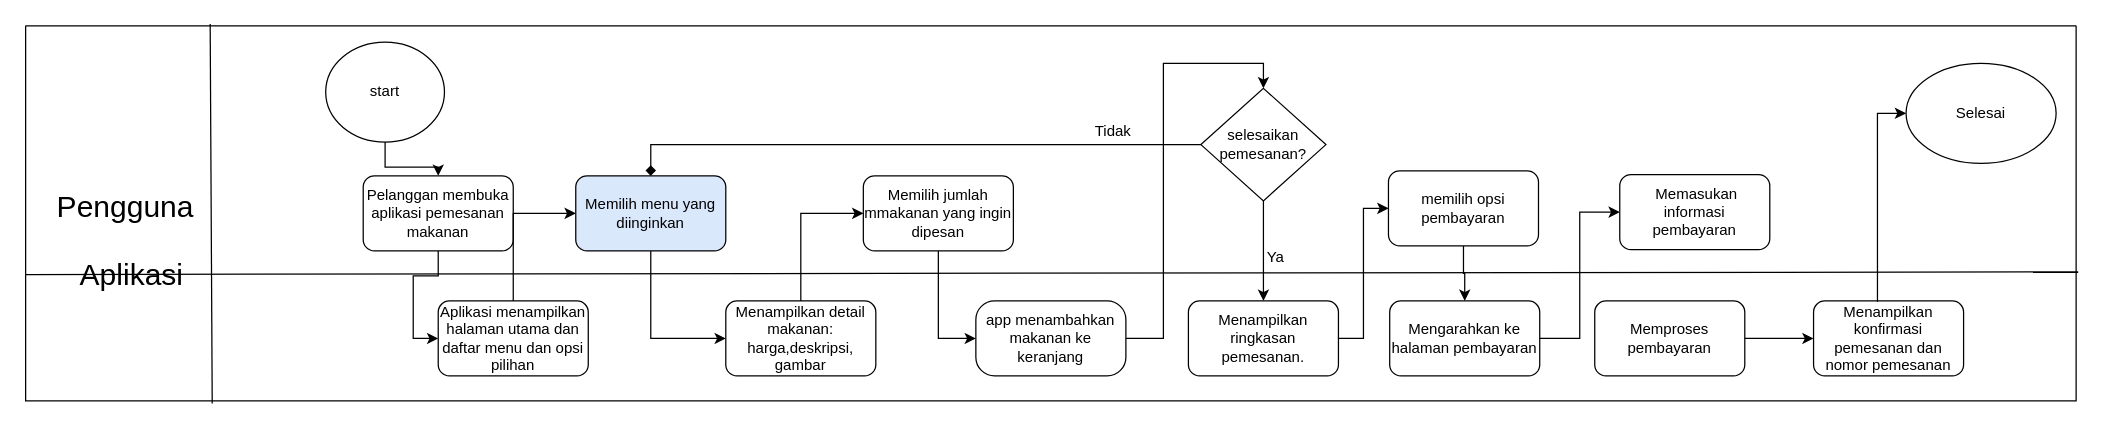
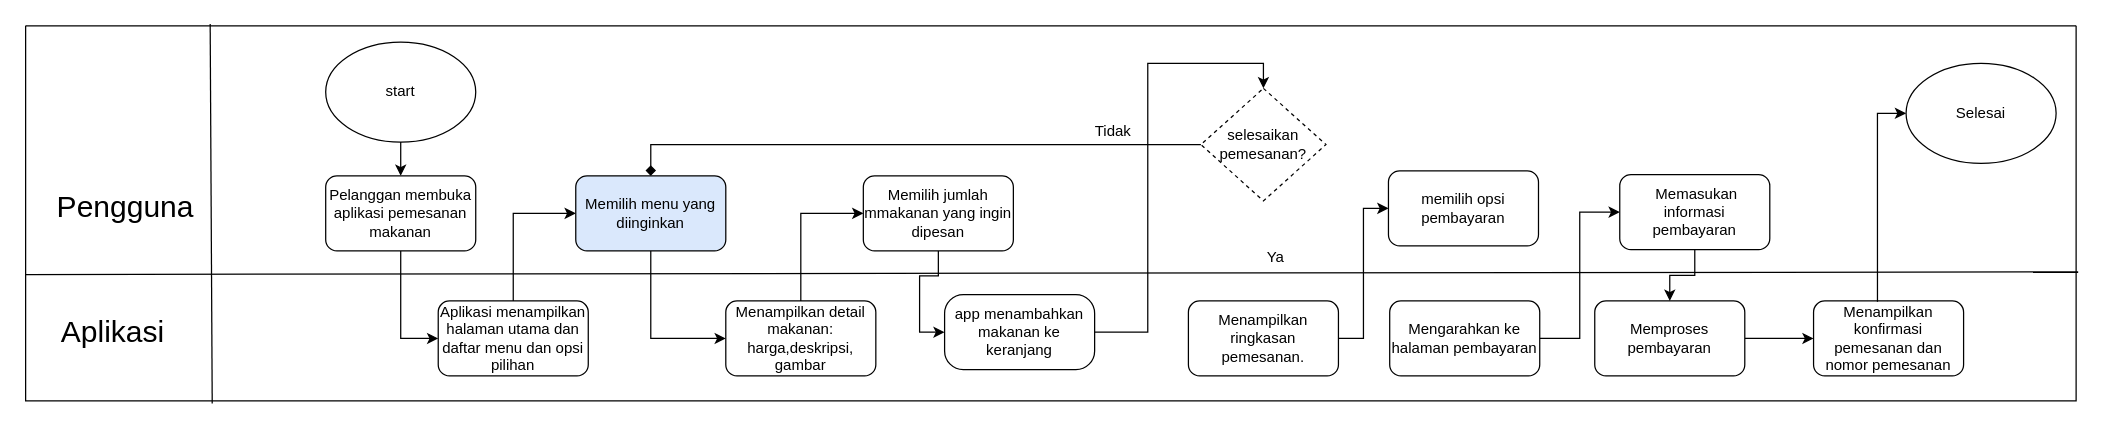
  <mxCell id="0" />
  <mxCell id="1" parent="0" />
  <mxCell id="2" style="edgeStyle=orthogonalEdgeStyle;rounded=0;orthogonalLoop=1;jettySize=auto;html=1;" edge="1" parent="1" source="3" target="5"><mxGeometry relative="1" as="geometry" /></mxCell>
- <mxCell id="3" value="start" style="ellipse;whiteSpace=wrap;html=1;" vertex="1" parent="1"><mxGeometry x="260" y="33" width="95" height="80" as="geometry" /></mxCell>
+ <mxCell id="3" value="start" style="ellipse;whiteSpace=wrap;html=1;" vertex="1" parent="1"><mxGeometry x="260" y="33" width="120" height="80" as="geometry" /></mxCell>
  <mxCell id="4" style="edgeStyle=orthogonalEdgeStyle;rounded=0;orthogonalLoop=1;jettySize=auto;html=1;exitX=0.5;exitY=1;exitDx=0;exitDy=0;entryX=0;entryY=0.5;entryDx=0;entryDy=0;" edge="1" parent="1" source="5" target="7"><mxGeometry relative="1" as="geometry" /></mxCell>
- <mxCell id="5" value="Pelanggan membuka aplikasi pemesanan makanan" style="rounded=1;whiteSpace=wrap;html=1;" vertex="1" parent="1"><mxGeometry x="290" y="140" width="120" height="60" as="geometry" /></mxCell>
+ <mxCell id="5" value="Pelanggan membuka aplikasi pemesanan makanan" style="rounded=1;whiteSpace=wrap;html=1;" vertex="1" parent="1"><mxGeometry x="260" y="140" width="120" height="60" as="geometry" /></mxCell>
  <mxCell id="6" style="edgeStyle=orthogonalEdgeStyle;rounded=0;orthogonalLoop=1;jettySize=auto;html=1;exitX=0.5;exitY=0;exitDx=0;exitDy=0;entryX=0;entryY=0.5;entryDx=0;entryDy=0;" edge="1" parent="1" source="7" target="9"><mxGeometry relative="1" as="geometry" /></mxCell>
  <mxCell id="7" value="Aplikasi menampilkan halaman utama dan daftar menu dan opsi pilihan" style="rounded=1;whiteSpace=wrap;html=1;" vertex="1" parent="1"><mxGeometry x="350" y="240" width="120" height="60" as="geometry" /></mxCell>
  <mxCell id="8" style="edgeStyle=orthogonalEdgeStyle;rounded=0;orthogonalLoop=1;jettySize=auto;html=1;exitX=0.5;exitY=1;exitDx=0;exitDy=0;entryX=0;entryY=0.5;entryDx=0;entryDy=0;" edge="1" parent="1" source="9" target="11"><mxGeometry relative="1" as="geometry" /></mxCell>
  <mxCell id="9" value="Memilih menu yang diinginkan" style="rounded=1;whiteSpace=wrap;html=1;fillColor=#dae8fc;" vertex="1" parent="1"><mxGeometry x="460" y="140" width="120" height="60" as="geometry" /></mxCell>
  <mxCell id="10" style="edgeStyle=orthogonalEdgeStyle;rounded=0;orthogonalLoop=1;jettySize=auto;html=1;exitX=0.5;exitY=0;exitDx=0;exitDy=0;entryX=0;entryY=0.5;entryDx=0;entryDy=0;" edge="1" parent="1" source="11" target="13"><mxGeometry relative="1" as="geometry" /></mxCell>
  <mxCell id="11" value="Menampilkan detail makanan: harga,deskripsi, gambar" style="rounded=1;whiteSpace=wrap;html=1;" vertex="1" parent="1"><mxGeometry x="580" y="240" width="120" height="60" as="geometry" /></mxCell>
  <mxCell id="12" style="edgeStyle=orthogonalEdgeStyle;rounded=0;orthogonalLoop=1;jettySize=auto;html=1;exitX=0.5;exitY=1;exitDx=0;exitDy=0;entryX=0;entryY=0.5;entryDx=0;entryDy=0;" edge="1" parent="1" source="13" target="15"><mxGeometry relative="1" as="geometry" /></mxCell>
  <mxCell id="13" value="Memilih jumlah mmakanan yang ingin dipesan" style="rounded=1;whiteSpace=wrap;html=1;" vertex="1" parent="1"><mxGeometry x="690" y="140" width="120" height="60" as="geometry" /></mxCell>
  <mxCell id="14" style="edgeStyle=orthogonalEdgeStyle;rounded=0;orthogonalLoop=1;jettySize=auto;html=1;exitX=1;exitY=0.5;exitDx=0;exitDy=0;entryX=0.5;entryY=0;entryDx=0;entryDy=0;" edge="1" parent="1" source="15" target="18"><mxGeometry relative="1" as="geometry" /></mxCell>
- <mxCell id="15" value="app menambahkan makanan ke keranjang" style="rounded=1;whiteSpace=wrap;html=1;arcSize=25;" vertex="1" parent="1"><mxGeometry x="780" y="240" width="120" height="60" as="geometry" /></mxCell>
+ <mxCell id="15" value="app menambahkan makanan ke keranjang" style="rounded=1;whiteSpace=wrap;html=1;arcSize=25;" vertex="1" parent="1"><mxGeometry x="755" y="235" width="120" height="60" as="geometry" /></mxCell>
  <mxCell id="16" style="edgeStyle=orthogonalEdgeStyle;rounded=0;orthogonalLoop=1;jettySize=auto;html=1;entryX=0.5;entryY=0;entryDx=0;entryDy=0;endArrow=diamond;" edge="1" parent="1" source="18" target="9"><mxGeometry relative="1" as="geometry" /></mxCell>
- <mxCell id="17" style="edgeStyle=orthogonalEdgeStyle;rounded=0;orthogonalLoop=1;jettySize=auto;html=1;exitX=0.5;exitY=1;exitDx=0;exitDy=0;entryX=0.5;entryY=0;entryDx=0;entryDy=0;" edge="1" parent="1" source="18" target="20"><mxGeometry relative="1" as="geometry" /></mxCell>
- <mxCell id="18" value="selesaikan pemesanan?" style="rhombus;whiteSpace=wrap;html=1;" vertex="1" parent="1"><mxGeometry x="960" y="70" width="100" height="90" as="geometry" /></mxCell>
+ <mxCell id="18" value="selesaikan pemesanan?" style="rhombus;whiteSpace=wrap;html=1;dashed=1;" vertex="1" parent="1"><mxGeometry x="960" y="70" width="100" height="90" as="geometry" /></mxCell>
  <mxCell id="19" style="edgeStyle=orthogonalEdgeStyle;rounded=0;orthogonalLoop=1;jettySize=auto;html=1;exitX=1;exitY=0.5;exitDx=0;exitDy=0;entryX=0;entryY=0.5;entryDx=0;entryDy=0;" edge="1" parent="1" source="20" target="22"><mxGeometry relative="1" as="geometry" /></mxCell>
  <mxCell id="20" value="Menampilkan ringkasan pemesanan." style="rounded=1;whiteSpace=wrap;html=1;" vertex="1" parent="1"><mxGeometry x="950" y="240" width="120" height="60" as="geometry" /></mxCell>
- <mxCell id="21" style="edgeStyle=orthogonalEdgeStyle;rounded=0;orthogonalLoop=1;jettySize=auto;html=1;exitX=0.5;exitY=1;exitDx=0;exitDy=0;entryX=0.5;entryY=0;entryDx=0;entryDy=0;" edge="1" parent="1" source="22" target="24"><mxGeometry relative="1" as="geometry" /></mxCell>
  <mxCell id="22" value="memilih opsi pembayaran" style="rounded=1;whiteSpace=wrap;html=1;" vertex="1" parent="1"><mxGeometry x="1110" y="136" width="120" height="60" as="geometry" /></mxCell>
  <mxCell id="23" style="edgeStyle=orthogonalEdgeStyle;rounded=0;orthogonalLoop=1;jettySize=auto;html=1;exitX=1;exitY=0.5;exitDx=0;exitDy=0;entryX=0;entryY=0.5;entryDx=0;entryDy=0;" edge="1" parent="1" source="24" target="26"><mxGeometry relative="1" as="geometry" /></mxCell>
  <mxCell id="24" value="Mengarahkan ke halaman pembayaran" style="rounded=1;whiteSpace=wrap;html=1;" vertex="1" parent="1"><mxGeometry x="1111" y="240" width="120" height="60" as="geometry" /></mxCell>
+ <mxCell id="25" style="edgeStyle=orthogonalEdgeStyle;rounded=0;orthogonalLoop=1;jettySize=auto;html=1;exitX=0.5;exitY=1;exitDx=0;exitDy=0;entryX=0.5;entryY=0;entryDx=0;entryDy=0;" edge="1" parent="1" source="26" target="28"><mxGeometry relative="1" as="geometry" /></mxCell>
  <mxCell id="26" value="&amp;nbsp;Memasukan informasi pembayaran" style="rounded=1;whiteSpace=wrap;html=1;" vertex="1" parent="1"><mxGeometry x="1295" y="139" width="120" height="60" as="geometry" /></mxCell>
  <mxCell id="27" style="edgeStyle=orthogonalEdgeStyle;rounded=0;orthogonalLoop=1;jettySize=auto;html=1;exitX=1;exitY=0.5;exitDx=0;exitDy=0;entryX=0;entryY=0.5;entryDx=0;entryDy=0;" edge="1" parent="1" source="28" target="35"><mxGeometry relative="1" as="geometry" /></mxCell>
  <mxCell id="28" value="Memproses pembayaran" style="rounded=1;whiteSpace=wrap;html=1;" vertex="1" parent="1"><mxGeometry x="1275" y="240" width="120" height="60" as="geometry" /></mxCell>
  <mxCell id="29" value="Ya" style="text;html=1;strokeColor=none;fillColor=none;align=center;verticalAlign=middle;whiteSpace=wrap;rounded=0;" vertex="1" parent="1"><mxGeometry x="990" y="190" width="60" height="30" as="geometry" /></mxCell>
  <mxCell id="30" value="Tidak" style="text;html=1;strokeColor=none;fillColor=none;align=center;verticalAlign=middle;whiteSpace=wrap;rounded=0;" vertex="1" parent="1"><mxGeometry x="860" y="90" width="60" height="30" as="geometry" /></mxCell>
  <mxCell id="31" value="" style="swimlane;startSize=0;" vertex="1" parent="1"><mxGeometry x="20" y="20" width="1640" height="300" as="geometry" /></mxCell>
  <mxCell id="32" value="&lt;font style=&quot;font-size: 24px;&quot;&gt;Pengguna&lt;/font&gt;" style="text;html=1;strokeColor=none;fillColor=none;align=center;verticalAlign=middle;whiteSpace=wrap;rounded=0;" vertex="1" parent="31"><mxGeometry x="50" y="130" width="60" height="30" as="geometry" /></mxCell>
- <mxCell id="33" value="&lt;font style=&quot;font-size: 24px;&quot;&gt;Aplikasi&lt;/font&gt;" style="text;html=1;strokeColor=none;fillColor=none;align=center;verticalAlign=middle;whiteSpace=wrap;rounded=0;" vertex="1" parent="31"><mxGeometry x="55" y="185" width="60" height="30" as="geometry" /></mxCell>
+ <mxCell id="33" value="&lt;font style=&quot;font-size: 24px;&quot;&gt;Aplikasi&lt;/font&gt;" style="text;html=1;strokeColor=none;fillColor=none;align=center;verticalAlign=middle;whiteSpace=wrap;rounded=0;" vertex="1" parent="31"><mxGeometry x="40" y="230" width="60" height="30" as="geometry" /></mxCell>
  <mxCell id="34" value="Selesai" style="ellipse;whiteSpace=wrap;html=1;" vertex="1" parent="31"><mxGeometry x="1504" y="30" width="120" height="80" as="geometry" /></mxCell>
  <mxCell id="35" value="Menampilkan konfirmasi pemesanan dan nomor pemesanan" style="rounded=1;whiteSpace=wrap;html=1;" vertex="1" parent="31"><mxGeometry x="1430" y="220" width="120" height="60" as="geometry" /></mxCell>
  <mxCell id="36" style="edgeStyle=orthogonalEdgeStyle;rounded=0;orthogonalLoop=1;jettySize=auto;html=1;exitX=0.426;exitY=0.012;exitDx=0;exitDy=0;entryX=0;entryY=0.5;entryDx=0;entryDy=0;exitPerimeter=0;" edge="1" parent="31" source="35" target="34"><mxGeometry relative="1" as="geometry" /></mxCell>
  <mxCell id="37" value="" style="endArrow=none;html=1;rounded=0;entryX=0.09;entryY=-0.005;entryDx=0;entryDy=0;entryPerimeter=0;exitX=0.091;exitY=1.007;exitDx=0;exitDy=0;exitPerimeter=0;" edge="1" parent="1" source="31" target="31"><mxGeometry width="50" height="50" relative="1" as="geometry"><mxPoint x="230" y="330" as="sourcePoint" /><mxPoint x="260" y="80" as="targetPoint" /></mxGeometry></mxCell>
  <mxCell id="38" value="" style="endArrow=none;html=1;rounded=0;entryX=1.001;entryY=0.656;entryDx=0;entryDy=0;entryPerimeter=0;exitX=0;exitY=0.663;exitDx=0;exitDy=0;exitPerimeter=0;" edge="1" parent="1" source="31" target="31"><mxGeometry width="50" height="50" relative="1" as="geometry"><mxPoint x="20" y="220" as="sourcePoint" /><mxPoint x="1640" y="220" as="targetPoint" /></mxGeometry></mxCell>
